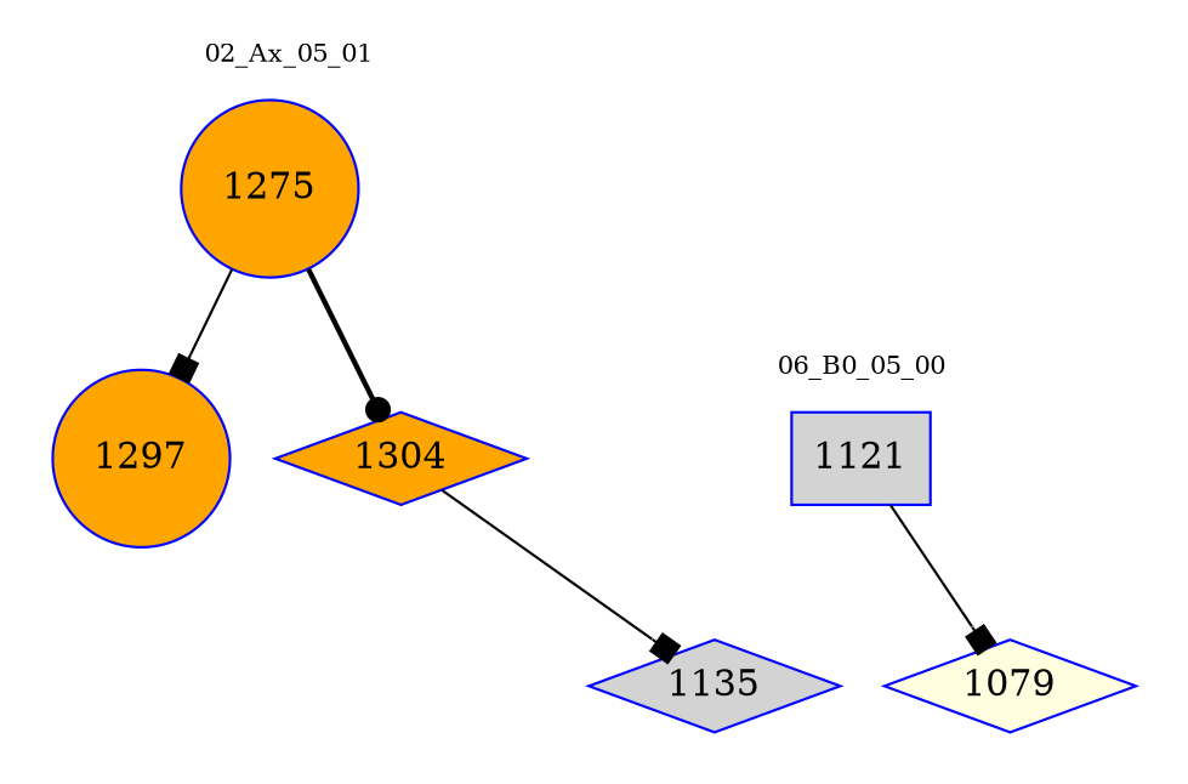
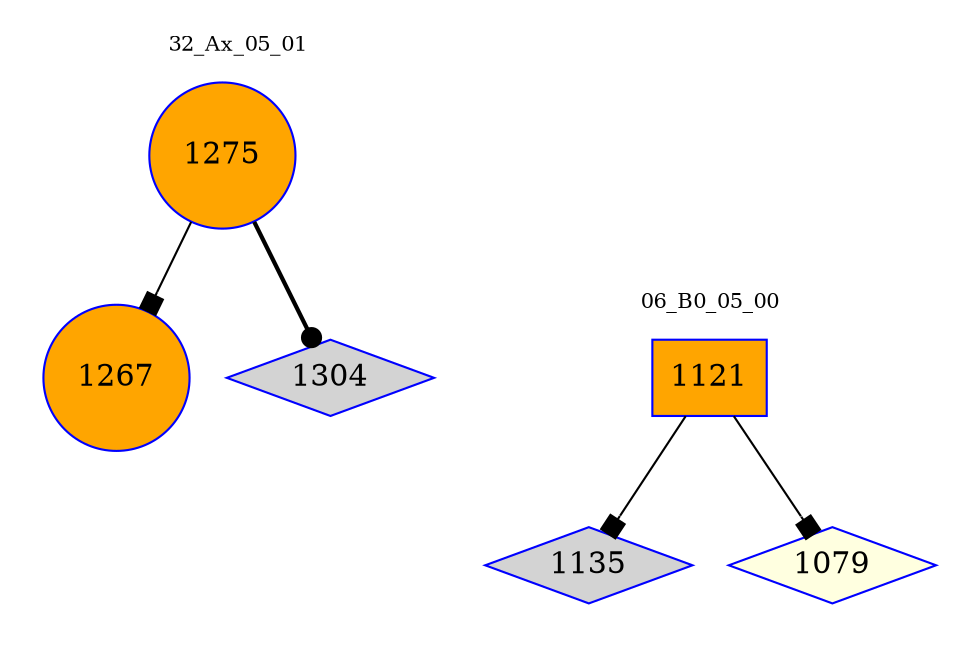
  digraph {
    fontname="DejaVu Serif"
    node [color=blue fillcolor=orange fontname="DejaVu Serif" shape=diamond style=filled]
    edge [arrowhead=box color=black fontname="DejaVu Serif" style=solid]
    n1 [label=1275 shape=circle]
-   n2 [label=1297 shape=circle]
-   n3 [label=1304]
-   n4 [fillcolor=lightgrey label=1121 shape=box]
+   n2 [label=1267 shape=circle]
+   n3 [fillcolor=lightgrey label=1304]
+   n4 [label=1121 shape=box]
    n5 [fillcolor=lightyellow label=1079]
    n6 [fillcolor=lightgrey label=1135]
    subgraph cluster_1 {
      color=white
      fontsize=10
-     label="02_Ax_05_01"
+     label="32_Ax_05_01"
      n1
      n2
      n3
    }
    subgraph cluster_2 {
      color=white
      fontsize=10
      label="06_B0_05_00"
      n4
      n5
      n6
    }
    n1 -> n2
    n1 -> n3 [arrowhead=dot style=bold]
    n4 -> n5
-   n3 -> n6
+   n4 -> n6
  }
